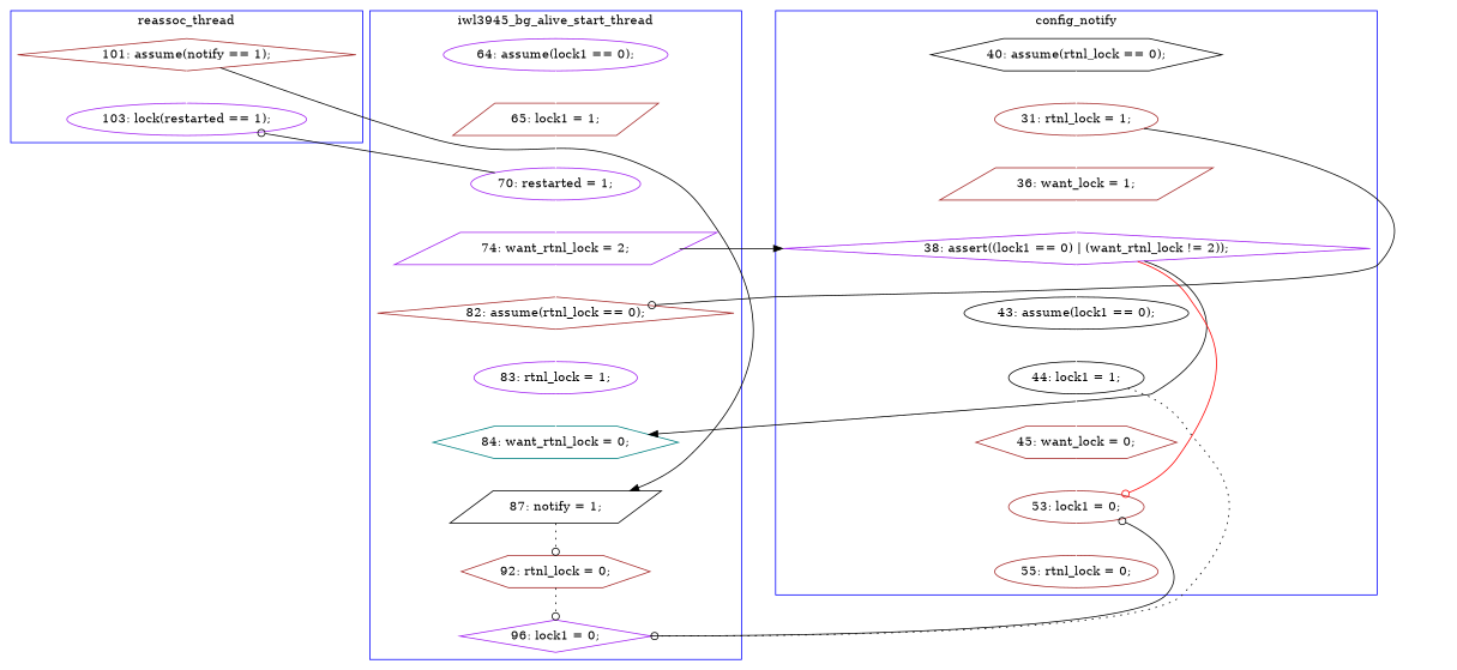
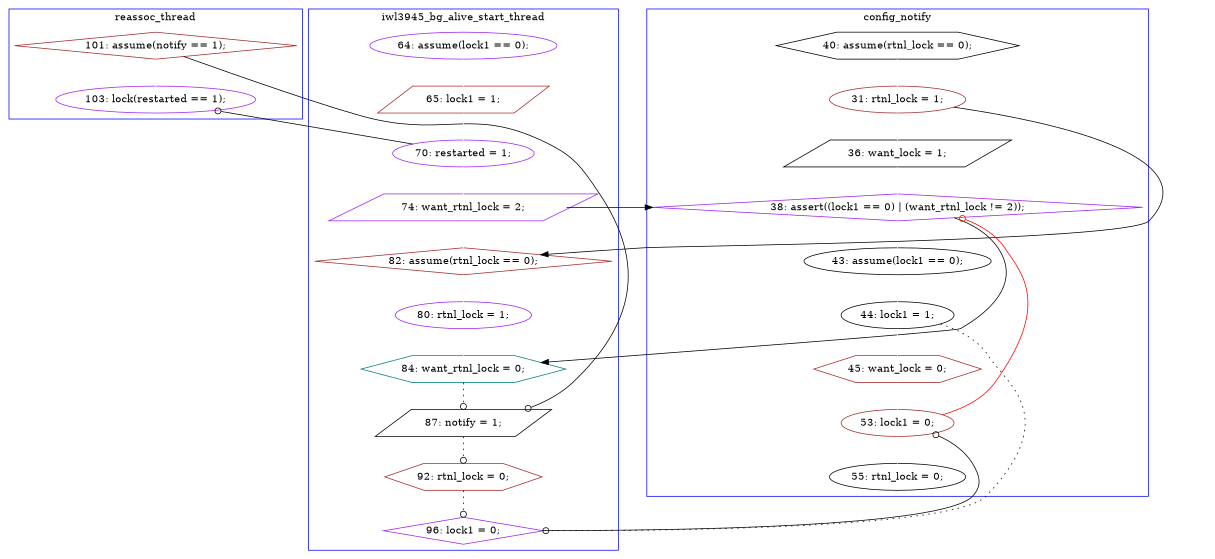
  digraph {
    node [color=brown shape=ellipse]
    edge [color=white style=solid]
    n1 [label="101: assume(notify == 1);" shape=diamond]
    n2 [color=purple label="103: lock(restarted == 1);"]
    n3 [color=purple label="74: want_rtnl_lock = 2;" shape=parallelogram]
    n4 [label="82: assume(rtnl_lock == 0);" shape=diamond]
    n5 [color=teal label="84: want_rtnl_lock = 0;" shape=hexagon]
    n6 [color=black label="87: notify = 1;" shape=parallelogram]
    n7 [color=purple label="70: restarted = 1;"]
-   n8 [color=purple label="83: rtnl_lock = 1;"]
+   n8 [color=purple label="80: rtnl_lock = 1;"]
    n9 [color=purple label="64: assume(lock1 == 0);"]
    n10 [label="65: lock1 = 1;" shape=parallelogram]
    n11 [color=purple label="96: lock1 = 0;" shape=diamond]
    n12 [label="92: rtnl_lock = 0;" shape=hexagon]
    n13 [color=purple label="38: assert((lock1 == 0) | (want_rtnl_lock != 2));" shape=diamond]
    n14 [label="31: rtnl_lock = 1;"]
-   n15 [label="36: want_lock = 1;" shape=parallelogram]
+   n15 [color=black label="36: want_lock = 1;" shape=parallelogram]
    n16 [color=black label="43: assume(lock1 == 0);"]
    n17 [color=black label="40: assume(rtnl_lock == 0);" shape=hexagon]
    n18 [label="45: want_lock = 0;" shape=hexagon]
    n19 [label="53: lock1 = 0;"]
    n20 [color=black label="44: lock1 = 1;"]
-   n21 [label="55: rtnl_lock = 0;"]
+   n21 [color=black label="55: rtnl_lock = 0;"]
    subgraph cluster_1 {
      color=blue
      label=reassoc_thread
      n1
      n2
    }
    subgraph cluster_2 {
      color=blue
      label=iwl3945_bg_alive_start_thread
      n3
      n4
      n5
      n6
      n7
      n8
      n9
      n10
      n11
      n12
    }
    subgraph cluster_3 {
      color=blue
      label=config_notify
      n13
      n14
      n15
      n16
      n17
      n18
      n19
      n20
      n21
    }
    n1 -> n2
-   n1 -> n6 [arrowhead=normal color=black constraint=false]
+   n1 -> n6 [arrowhead=odot color=black constraint=false]
    n3 -> n4
    n3 -> n13 [arrowhead=normal color=black constraint=false]
    n4 -> n8
+   n5 -> n6 [arrowhead=odot color=black style=dotted]
    n6 -> n12 [arrowhead=odot color=black style=dotted]
    n7 -> n2 [arrowhead=odot color=black constraint=false]
    n7 -> n3
    n8 -> n5
    n9 -> n10
    n10 -> n7
    n11 -> n19 [arrowhead=odot color=black constraint=false]
    n12 -> n11 [arrowhead=odot color=black style=dotted]
    n13 -> n5 [arrowhead=normal color=black constraint=false]
    n13 -> n16
-   n14 -> n4 [arrowhead=odot color=black constraint=false]
+   n14 -> n4 [arrowhead=normal color=black constraint=false]
    n14 -> n15
    n15 -> n13
    n16 -> n20
    n17 -> n14
    n18 -> n19
-   n13 -> n19 [arrowhead=odot color=red constraint=false]
+   n19 -> n13 [arrowhead=odot color=red constraint=false]
    n19 -> n21
    n20 -> n11 [arrowhead=odot color=black constraint=false style=dotted]
    n20 -> n18
  }
